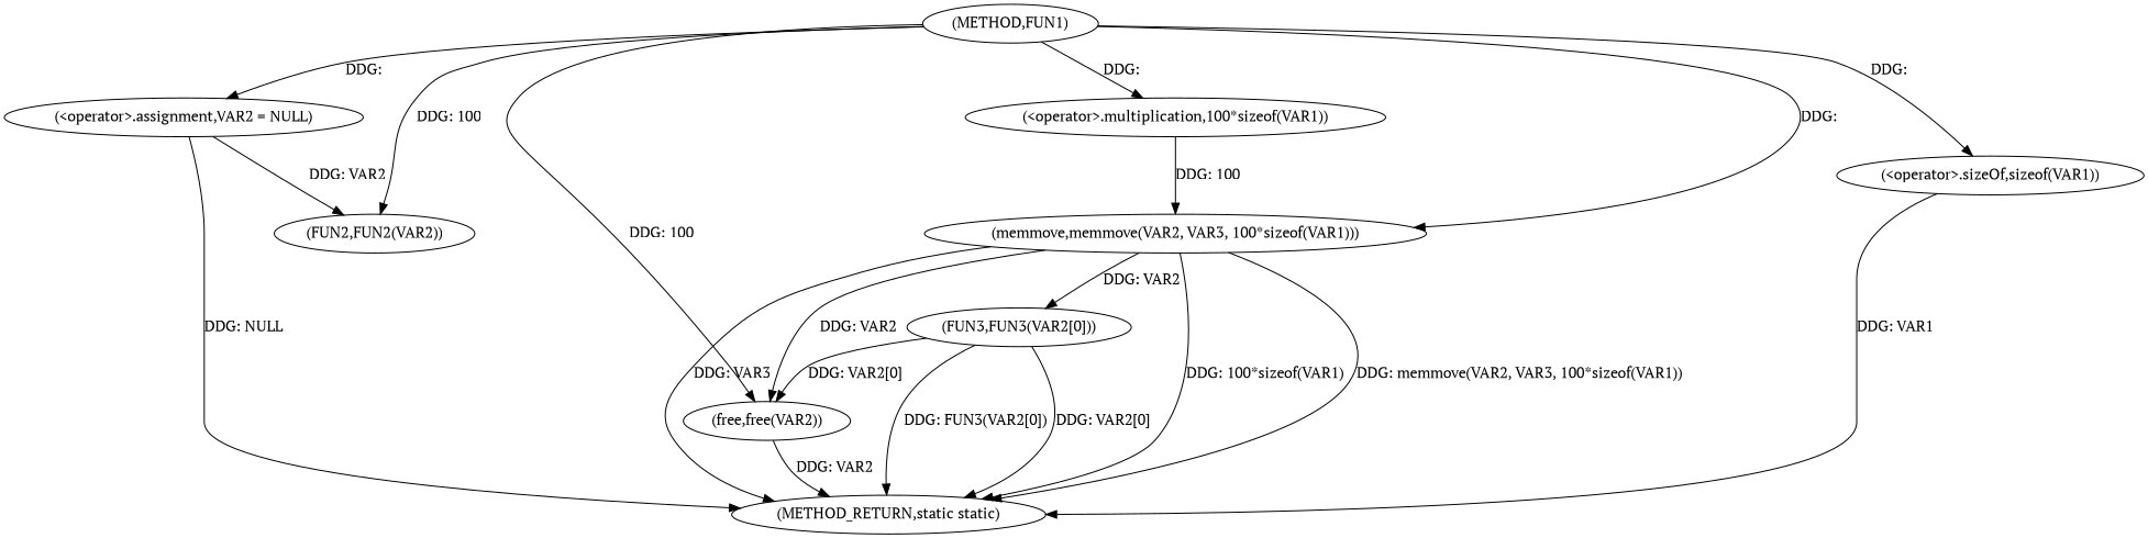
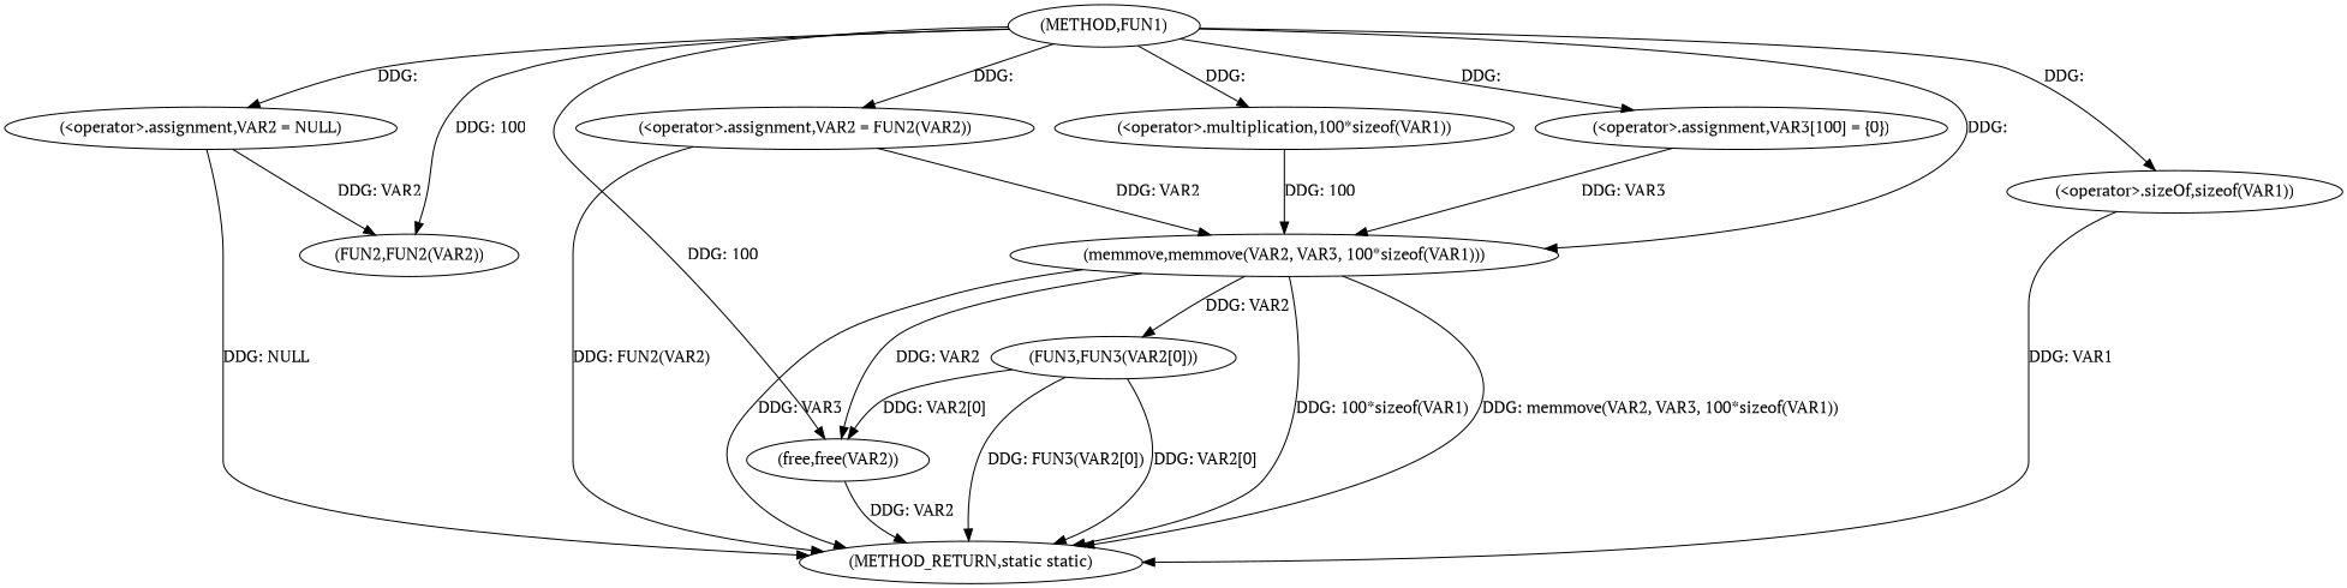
  digraph {
    fontname="PT Serif"
    node [fontname="PT Serif"]
    edge [fontname="PT Serif"]
    n1 [label="(METHOD,FUN1)"]
    n2 [label="(<operator>.assignment,VAR2 = NULL)"]
+   n3 [label="(<operator>.assignment,VAR2 = FUN2(VAR2))"]
    n4 [label="(FUN2,FUN2(VAR2))"]
+   n5 [label="(<operator>.assignment,VAR3[100] = {0})"]
    n6 [label="(memmove,memmove(VAR2, VAR3, 100*sizeof(VAR1)))"]
    n7 [label="(<operator>.multiplication,100*sizeof(VAR1))"]
    n8 [label="(<operator>.sizeOf,sizeof(VAR1))"]
    n9 [label="(free,free(VAR2))"]
    n10 [label="(METHOD_RETURN,static static)"]
    n11 [label="(FUN3,FUN3(VAR2[0]))"]
    n1 -> n2 [label="DDG: "]
+   n1 -> n3 [label="DDG: "]
    n1 -> n4 [label="DDG: 100"]
+   n1 -> n5 [label="DDG: "]
    n1 -> n6 [label="DDG: "]
    n1 -> n7 [label="DDG: "]
    n1 -> n8 [label="DDG: "]
    n1 -> n9 [label="DDG: 100"]
    n2 -> n4 [label="DDG: VAR2"]
    n2 -> n10 [label="DDG: NULL"]
+   n3 -> n6 [label="DDG: VAR2"]
+   n3 -> n10 [label="DDG: FUN2(VAR2)"]
+   n5 -> n6 [label="DDG: VAR3"]
    n6 -> n9 [label="DDG: VAR2"]
    n6 -> n10 [label="DDG: 100*sizeof(VAR1)"]
    n6 -> n10 [label="DDG: memmove(VAR2, VAR3, 100*sizeof(VAR1))"]
    n6 -> n10 [label="DDG: VAR3"]
    n6 -> n11 [label="DDG: VAR2"]
    n7 -> n6 [label="DDG: 100"]
    n8 -> n10 [label="DDG: VAR1"]
    n9 -> n10 [label="DDG: VAR2"]
    n11 -> n9 [label="DDG: VAR2[0]"]
    n11 -> n10 [label="DDG: FUN3(VAR2[0])"]
    n11 -> n10 [label="DDG: VAR2[0]"]
  }
